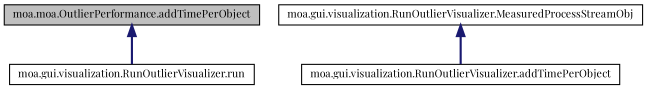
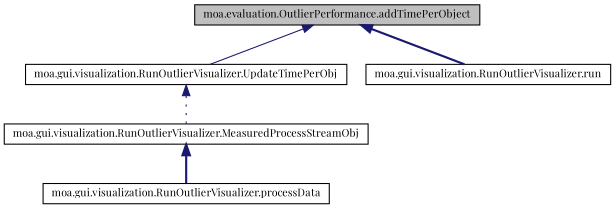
  digraph {
    fontname="Playfair Display"
    rankdir=TB
    node [color=black fillcolor=white fontname="Playfair Display" fontsize=10 shape=record style=filled]
    edge [color=midnightblue dir=back fontname="Playfair Display" fontsize=10 labelfontname=Helvetica labelfontsize=10 style=bold]
-   n1 [fillcolor=grey75 fontcolor=black height=0.2 label="moa.moa.OutlierPerformance.addTimePerObject" width=0.4]
+   n1 [fillcolor=grey75 fontcolor=black height=0.2 label="moa.evaluation.OutlierPerformance.addTimePerObject" width=0.4]
+   n2 [height=0.2 label="moa.gui.visualization.RunOutlierVisualizer.UpdateTimePerObj" width=0.4]
    n3 [height=0.2 label="moa.gui.visualization.RunOutlierVisualizer.run" width=0.4]
    n4 [height=0.2 label="moa.gui.visualization.RunOutlierVisualizer.MeasuredProcessStreamObj" width=0.4]
-   n5 [height=0.2 label="moa.gui.visualization.RunOutlierVisualizer.addTimePerObject" width=0.4]
+   n5 [height=0.2 label="moa.gui.visualization.RunOutlierVisualizer.processData" width=0.4]
+   n1 -> n2 [style=solid]
    n1 -> n3
+   n2 -> n4 [style=dotted]
    n4 -> n5
  }
